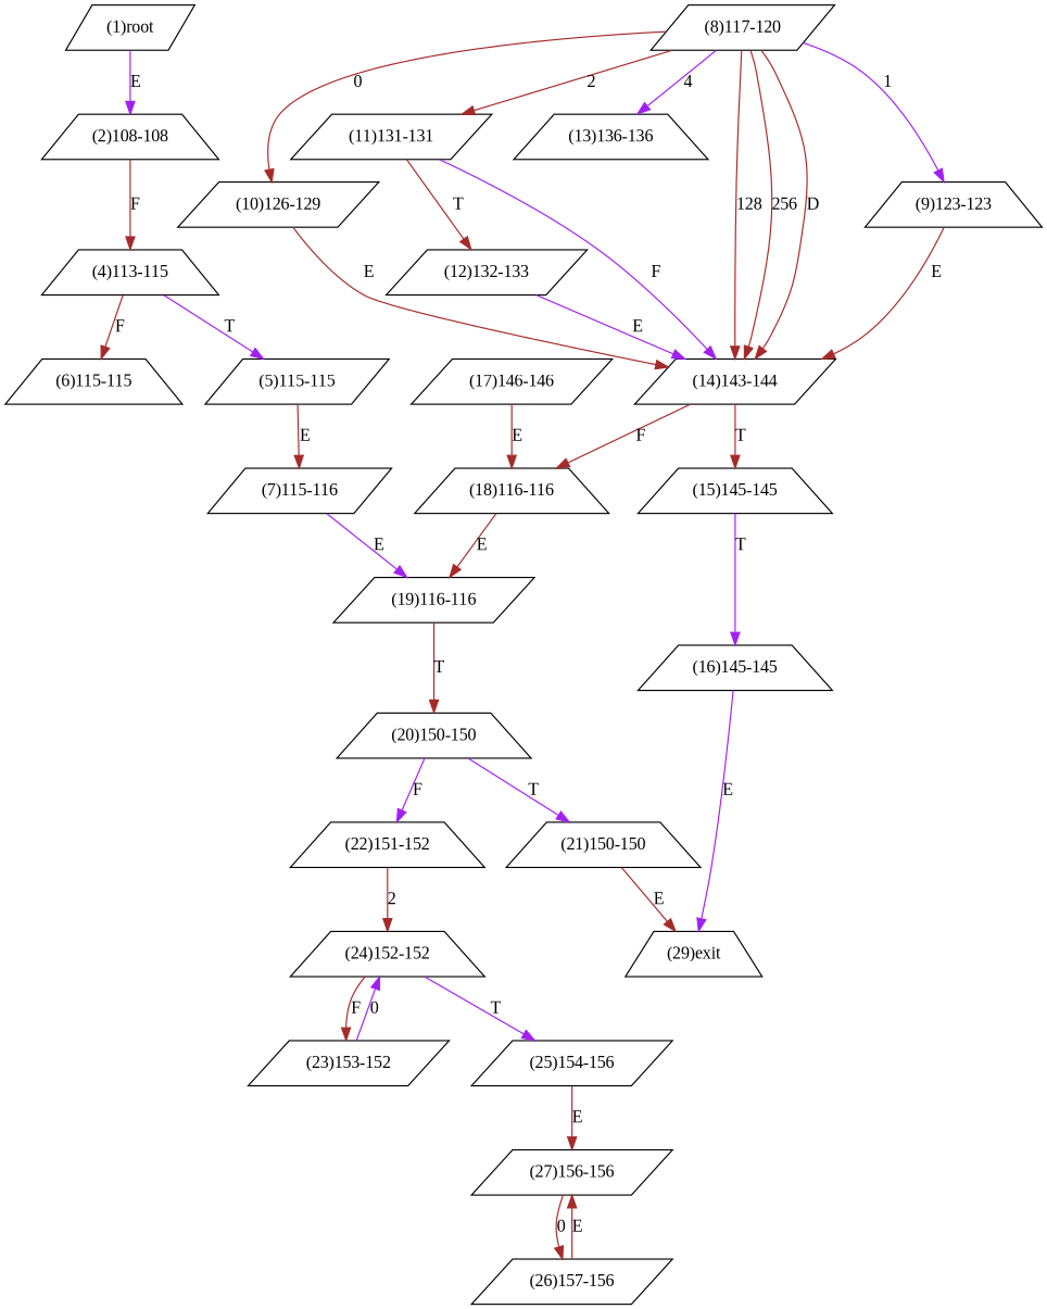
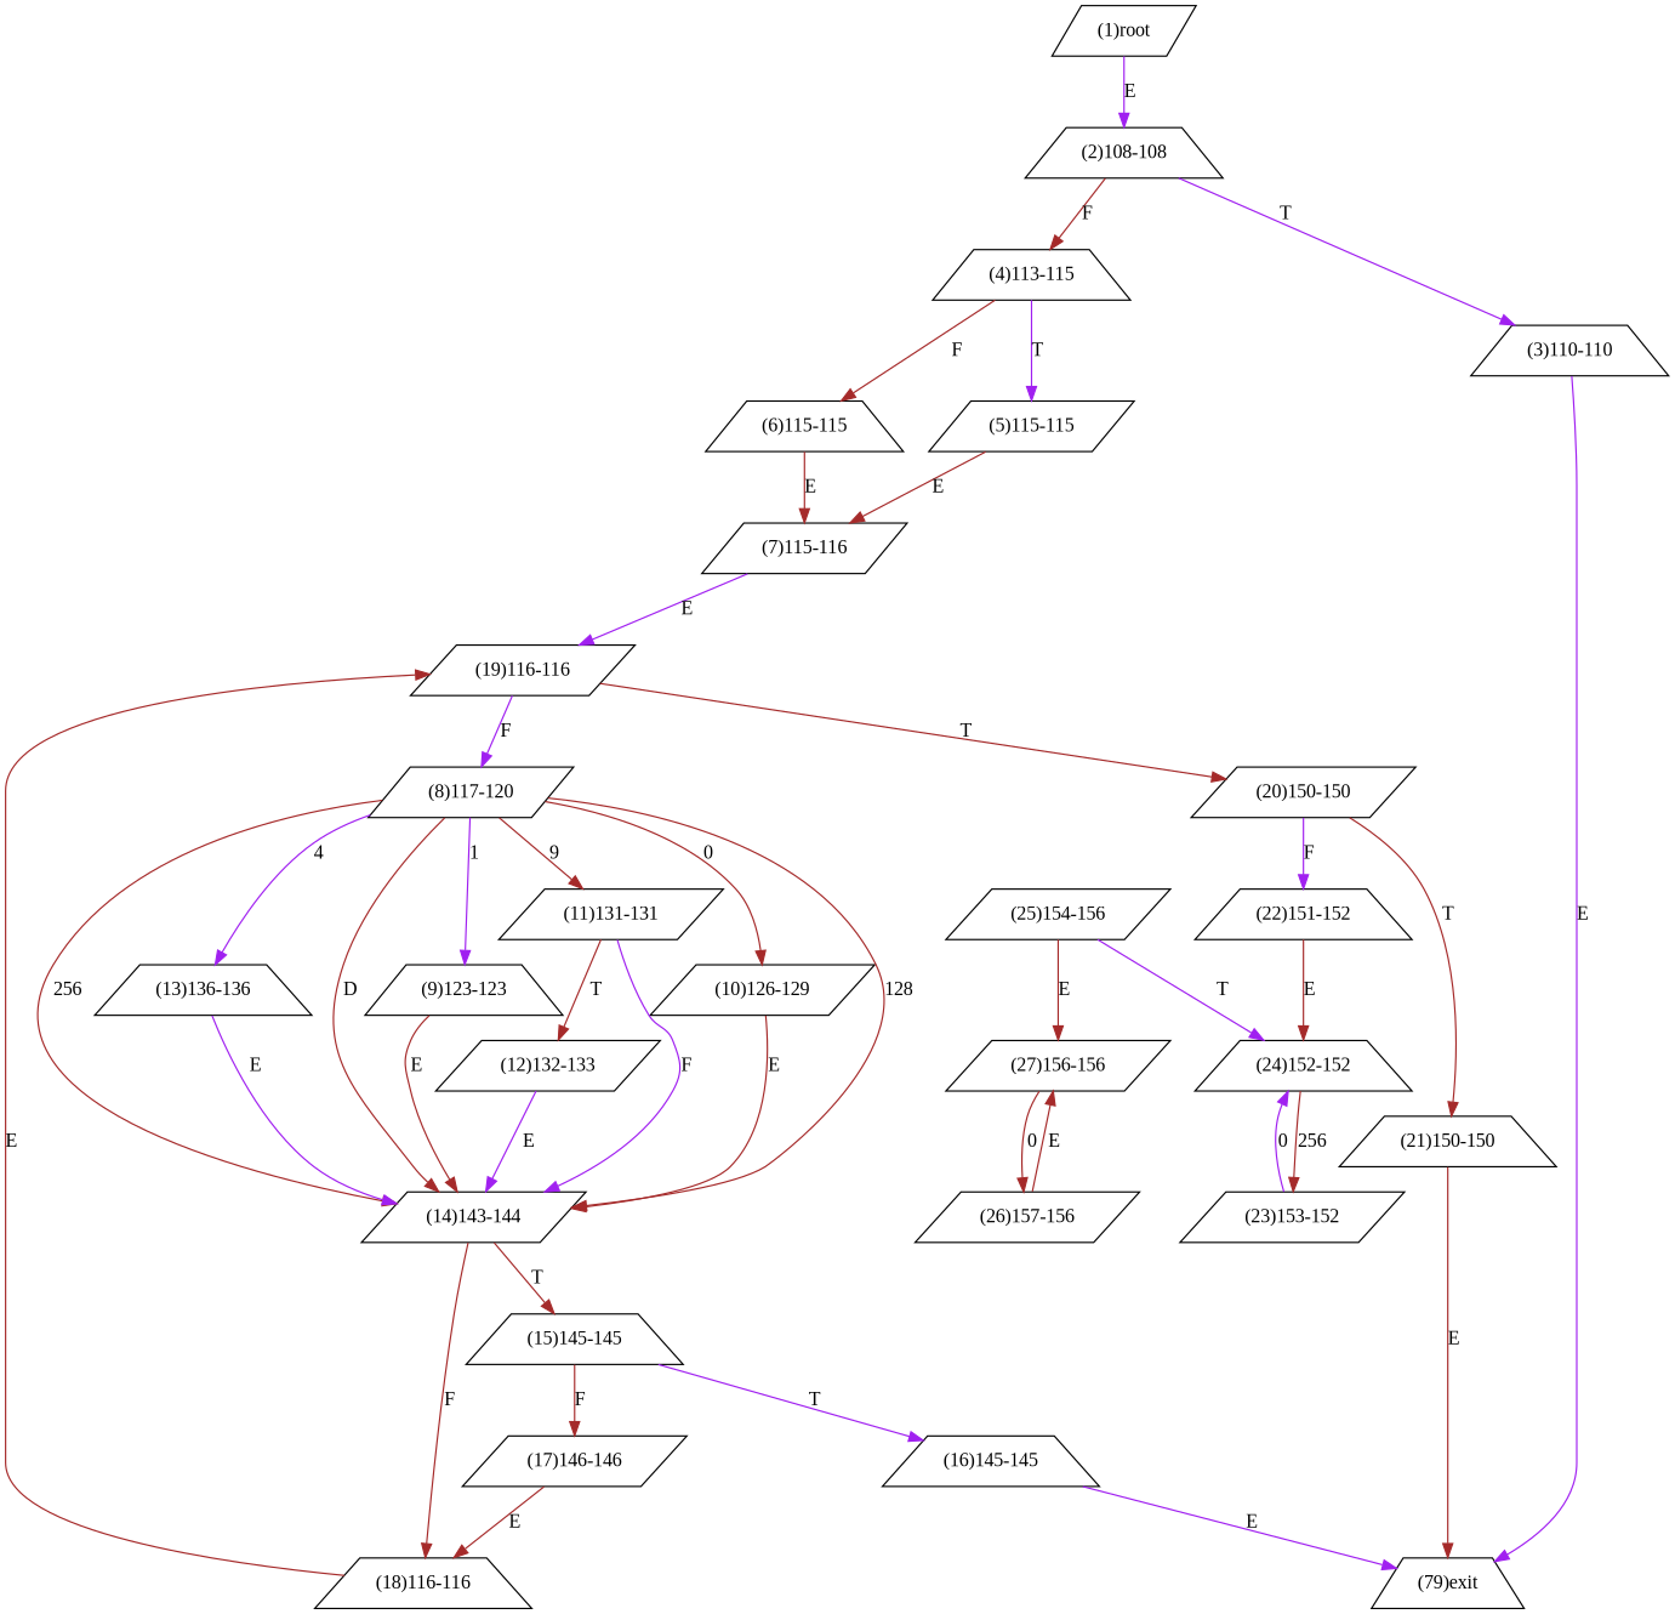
  digraph {
    fontname="Liberation Serif"
    node [fontname="Liberation Serif" shape=parallelogram]
    edge [color=brown fontname="Liberation Serif"]
    n1 [label="(1)root"]
    n2 [label="(2)108-108" shape=trapezium]
+   n3 [label="(3)110-110" shape=trapezium]
    n4 [label="(4)113-115" shape=trapezium]
-   n5 [label="(29)exit" shape=trapezium]
+   n5 [label="(79)exit" shape=trapezium]
    n6 [label="(5)115-115"]
    n7 [label="(6)115-115" shape=trapezium]
    n8 [label="(7)115-116"]
    n9 [label="(19)116-116"]
    n10 [label="(8)117-120"]
-   n11 [label="(20)150-150" shape=trapezium]
+   n11 [label="(20)150-150"]
    n12 [label="(9)123-123" shape=trapezium]
    n13 [label="(10)126-129"]
    n14 [label="(11)131-131"]
    n15 [label="(13)136-136" shape=trapezium]
    n16 [label="(14)143-144"]
    n17 [label="(12)132-133"]
    n18 [label="(15)145-145" shape=trapezium]
    n19 [label="(18)116-116" shape=trapezium]
    n20 [label="(17)146-146"]
    n21 [label="(16)145-145" shape=trapezium]
    n22 [label="(21)150-150" shape=trapezium]
    n23 [label="(22)151-152" shape=trapezium]
    n24 [label="(24)152-152" shape=trapezium]
    n25 [label="(23)153-152"]
    n26 [label="(25)154-156"]
    n27 [label="(27)156-156"]
    n28 [label="(26)157-156"]
    n1 -> n2 [color=purple label=E]
+   n2 -> n3 [color=purple label=T]
    n2 -> n4 [label=F]
+   n3 -> n5 [color=purple label=E]
    n4 -> n6 [color=purple label=T]
    n4 -> n7 [label=F]
    n6 -> n8 [label=E]
+   n7 -> n8 [label=E]
    n8 -> n9 [color=purple label=E]
+   n9 -> n10 [color=purple label=F]
    n9 -> n11 [label=T]
    n10 -> n12 [color=purple label=1]
    n10 -> n13 [label=0]
-   n10 -> n14 [label=2]
+   n10 -> n14 [label=9]
    n10 -> n15 [color=purple label=4]
    n10 -> n16 [label=128]
    n10 -> n16 [label=256]
    n10 -> n16 [label=D]
-   n11 -> n22 [color=purple label=T]
+   n11 -> n22 [label=T]
    n11 -> n23 [color=purple label=F]
    n12 -> n16 [label=E]
    n13 -> n16 [label=E]
    n14 -> n16 [color=purple label=F]
    n14 -> n17 [label=T]
+   n15 -> n16 [color=purple label=E]
    n16 -> n18 [label=T]
    n16 -> n19 [label=F]
    n17 -> n16 [color=purple label=E]
+   n18 -> n20 [label=F]
    n18 -> n21 [color=purple label=T]
    n19 -> n9 [label=E]
    n20 -> n19 [label=E]
    n21 -> n5 [color=purple label=E]
    n22 -> n5 [label=E]
-   n23 -> n24 [label=2]
-   n24 -> n25 [label=F]
-   n24 -> n26 [color=purple label=T]
+   n23 -> n24 [label=E]
+   n24 -> n25 [label=256]
+   n26 -> n24 [color=purple label=T]
    n25 -> n24 [color=purple label=0]
    n26 -> n27 [label=E]
    n27 -> n28 [label=0]
    n28 -> n27 [label=E]
  }
